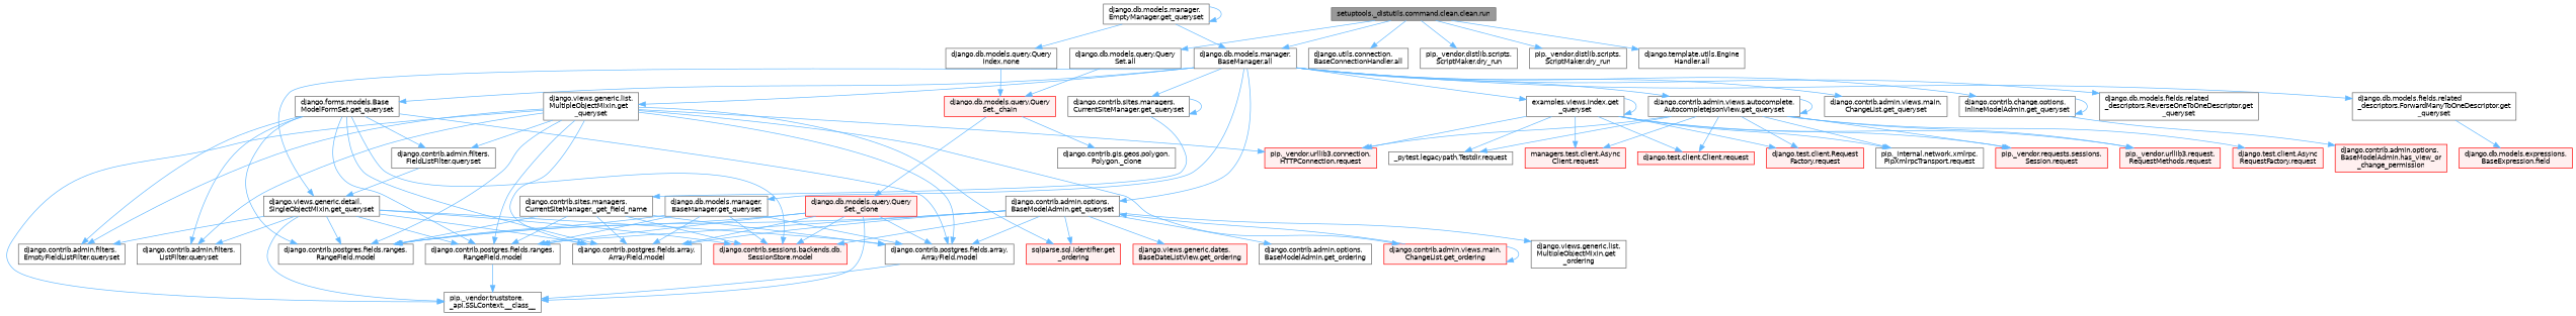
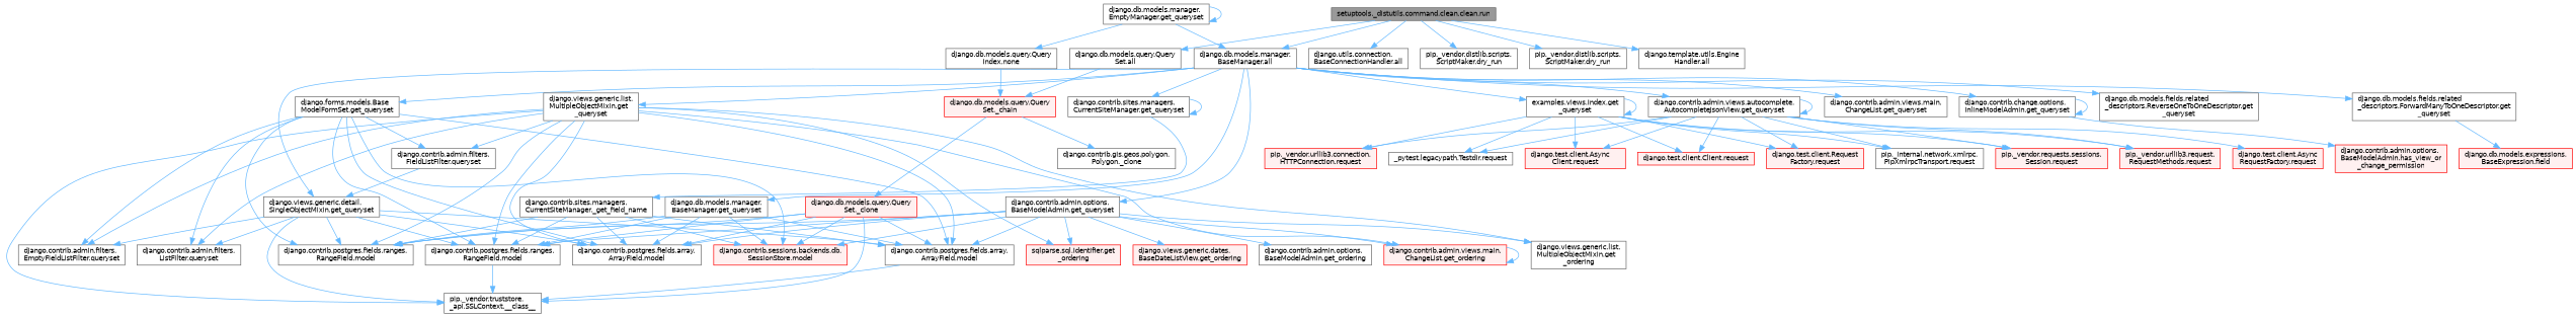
  digraph {
    rankdir=TB
    node [color=grey40 fillcolor=white fontname=Helvetica fontsize=10 shape=box style=filled]
    edge [color=steelblue1 fontname=Helvetica fontsize=10 labelfontname=Helvetica labelfontsize=10 style=solid]
    n1 [color=gray40 fillcolor=grey60 fontcolor=black height=0.2 label="setuptools._distutils.command.clean.clean.run" width=0.4]
    n2 [height=0.2 label="django.db.models.manager.\lBaseManager.all" width=0.4]
    n3 [height=0.2 label="django.db.models.query.Query\lSet.all" width=0.4]
    n4 [height=0.2 label="django.template.utils.Engine\lHandler.all" width=0.4]
    n5 [height=0.2 label="django.utils.connection.\lBaseConnectionHandler.all" width=0.4]
    n6 [height=0.2 label="pip._vendor.distlib.scripts.\lScriptMaker.dry_run" width=0.4]
    n7 [height=0.2 label="pip._vendor.distlib.scripts.\lScriptMaker.dry_run" width=0.4]
    n8 [height=0.2 label="django.contrib.admin.options.\lBaseModelAdmin.get_queryset" width=0.4]
    n9 [height=0.2 label="django.contrib.change.options.\lInlineModelAdmin.get_queryset" width=0.4]
    n10 [height=0.2 label="django.contrib.admin.views.autocomplete.\lAutocompleteJsonView.get_queryset" width=0.4]
    n11 [height=0.2 label="django.contrib.admin.views.main.\lChangeList.get_queryset" width=0.4]
    n12 [height=0.2 label="django.contrib.sites.managers.\lCurrentSiteManager.get_queryset" width=0.4]
    n13 [height=0.2 label="django.db.models.fields.related\l_descriptors.ForwardManyToOneDescriptor.get\l_queryset" width=0.4]
    n14 [height=0.2 label="django.db.models.fields.related\l_descriptors.ReverseOneToOneDescriptor.get\l_queryset" width=0.4]
    n15 [height=0.2 label="django.db.models.manager.\lBaseManager.get_queryset" width=0.4]
    n16 [height=0.2 label="django.forms.models.Base\lModelFormSet.get_queryset" width=0.4]
    n17 [height=0.2 label="django.views.generic.detail.\lSingleObjectMixin.get_queryset" width=0.4]
    n18 [height=0.2 label="django.views.generic.list.\lMultipleObjectMixin.get\l_queryset" width=0.4]
    n19 [height=0.2 label="examples.views.Index.get\l_queryset" width=0.4]
    n20 [color=red fillcolor="#FFF0F0" height=0.2 label="django.db.models.query.Query\lSet._chain" width=0.4]
    n21 [height=0.2 label="django.contrib.admin.options.\lBaseModelAdmin.get_ordering" width=0.4]
    n22 [color=red fillcolor="#FFF0F0" height=0.2 label="django.contrib.admin.views.main.\lChangeList.get_ordering" width=0.4]
    n23 [color=red fillcolor="#FFF0F0" height=0.2 label="django.views.generic.dates.\lBaseDateListView.get_ordering" width=0.4]
    n24 [height=0.2 label="django.views.generic.list.\lMultipleObjectMixin.get\l_ordering" width=0.4]
    n25 [color=red fillcolor="#FFF0F0" height=0.2 label="sqlparse.sql.Identifier.get\l_ordering" width=0.4]
    n26 [height=0.2 label="django.contrib.postgres.fields.array.\lArrayField.model" width=0.4]
    n27 [height=0.2 label="django.contrib.postgres.fields.array.\lArrayField.model" width=0.4]
    n28 [height=0.2 label="django.contrib.postgres.fields.ranges.\lRangeField.model" width=0.4]
    n29 [height=0.2 label="django.contrib.postgres.fields.ranges.\lRangeField.model" width=0.4]
    n30 [color=red fillcolor="#FFF0F0" height=0.2 label="django.contrib.sessions.backends.db.\lSessionStore.model" width=0.4]
    n31 [color=red fillcolor="#FFF0F0" height=0.2 label="django.contrib.admin.options.\lBaseModelAdmin.has_view_or\l_change_permission" width=0.4]
    n32 [height=0.2 label="_pytest.legacypath.Testdir.request" width=0.4]
-   n33 [color=red fillcolor="#FFF0F0" height=0.2 label="managers.test.client.Async\lClient.request" width=0.4]
+   n33 [color=red fillcolor="#FFF0F0" height=0.2 label="django.test.client.Async\lClient.request" width=0.4]
    n34 [color=red fillcolor="#FFF0F0" height=0.2 label="django.test.client.Async\lRequestFactory.request" width=0.4]
    n35 [color=red fillcolor="#FFF0F0" height=0.2 label="django.test.client.Client.request" width=0.4]
    n36 [color=red fillcolor="#FFF0F0" height=0.2 label="django.test.client.Request\lFactory.request" width=0.4]
    n37 [height=0.2 label="pip._internal.network.xmlrpc.\lPipXmlrpcTransport.request" width=0.4]
    n38 [color=red fillcolor="#FFF0F0" height=0.2 label="pip._vendor.requests.sessions.\lSession.request" width=0.4]
    n39 [color=red fillcolor="#FFF0F0" height=0.2 label="pip._vendor.urllib3.connection.\lHTTPConnection.request" width=0.4]
    n40 [color=red fillcolor="#FFF0F0" height=0.2 label="pip._vendor.urllib3.request.\lRequestMethods.request" width=0.4]
    n41 [height=0.2 label="django.contrib.sites.managers.\lCurrentSiteManager._get_field_name" width=0.4]
    n42 [color=red fillcolor="#FFF0F0" height=0.2 label="django.db.models.expressions.\lBaseExpression.field" width=0.4]
    n43 [height=0.2 label="django.db.models.manager.\lEmptyManager.get_queryset" width=0.4]
    n44 [height=0.2 label="django.db.models.query.Query\lIndex.none" width=0.4]
    n45 [height=0.2 label="django.contrib.admin.filters.\lEmptyFieldListFilter.queryset" width=0.4]
    n46 [height=0.2 label="django.contrib.admin.filters.\lFieldListFilter.queryset" width=0.4]
    n47 [height=0.2 label="django.contrib.admin.filters.\lListFilter.queryset" width=0.4]
    n48 [height=0.2 label="pip._vendor.truststore.\l_api.SSLContext.__class__" width=0.4]
    n49 [height=0.2 label="django.contrib.gis.geos.polygon.\lPolygon._clone" width=0.4]
    n50 [color=red fillcolor="#FFF0F0" height=0.2 label="django.db.models.query.Query\lSet._clone" width=0.4]
    n1 -> n2
    n1 -> n3
    n1 -> n4
    n1 -> n5
    n1 -> n6
    n1 -> n7
    n2 -> n8
    n2 -> n9
    n2 -> n10
    n2 -> n11
    n2 -> n12
    n2 -> n13
    n2 -> n14
    n2 -> n15
    n2 -> n16
    n2 -> n17
    n2 -> n18
    n2 -> n19
    n3 -> n20
    n8 -> n21
-   n22 -> n8
+   n8 -> n22
    n8 -> n23
    n8 -> n24
    n8 -> n25
    n8 -> n26
    n8 -> n27
    n8 -> n28
    n8 -> n29
    n8 -> n30
    n9 -> n9
    n9 -> n31
    n10 -> n10
    n10 -> n32
    n10 -> n33
    n10 -> n34
    n10 -> n35
    n10 -> n36
    n10 -> n37
    n10 -> n38
    n10 -> n39
    n10 -> n40
    n12 -> n12
    n12 -> n41
    n13 -> n42
    n15 -> n26
    n15 -> n27
    n15 -> n28
    n15 -> n29
    n15 -> n30
    n16 -> n26
    n16 -> n27
    n16 -> n28
    n16 -> n29
    n16 -> n30
    n16 -> n45
    n16 -> n46
    n16 -> n47
    n17 -> n26
    n17 -> n27
    n17 -> n28
    n17 -> n29
-   n17 -> n30
    n17 -> n45
    n17 -> n47
    n17 -> n48
    n18 -> n22
-   n18 -> n39
+   n18 -> n24
    n18 -> n25
    n18 -> n26
    n18 -> n27
    n18 -> n28
    n18 -> n29
    n18 -> n45
    n18 -> n46
    n18 -> n47
    n18 -> n48
    n19 -> n19
    n19 -> n32
    n19 -> n33
    n19 -> n35
    n19 -> n36
    n19 -> n37
    n19 -> n38
    n19 -> n39
    n19 -> n40
    n20 -> n49
    n20 -> n50
    n22 -> n22
    n26 -> n48
    n28 -> n48
    n41 -> n26
    n41 -> n27
    n41 -> n28
    n41 -> n29
    n41 -> n30
    n43 -> n2
    n43 -> n43
    n43 -> n44
    n44 -> n20
    n46 -> n17
    n50 -> n26
    n50 -> n27
    n50 -> n28
    n50 -> n29
    n50 -> n30
    n50 -> n48
  }
